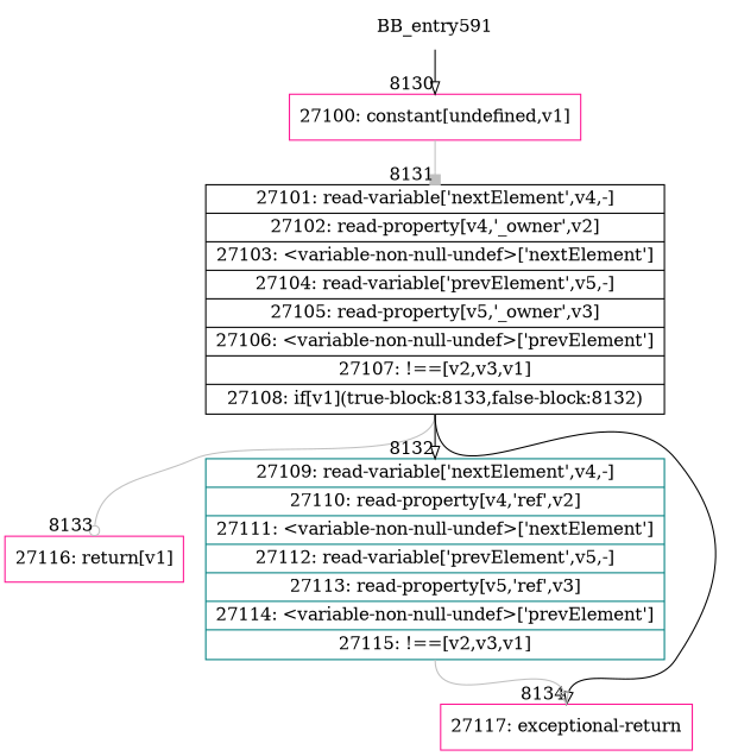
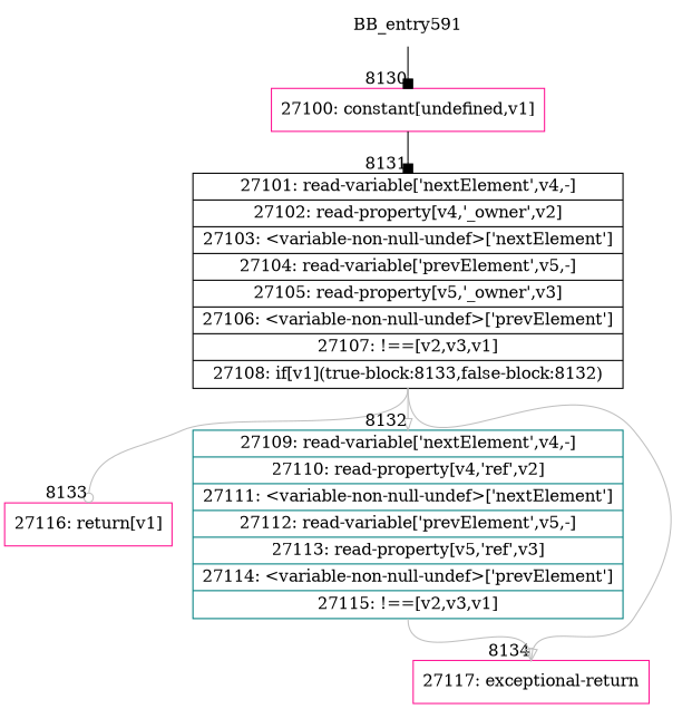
  digraph {
    rankdir=TD
    node [color=deeppink shape=record]
    edge [arrowhead=onormal headport=n tailport=s]
    BB_entry591 [color=brown shape=none]
    n2 [label="{27100: constant[undefined,v1]}"]
    n3 [color=black label="{27101: read-variable['nextElement',v4,-]|27102: read-property[v4,'_owner',v2]|27103: \<variable-non-null-undef\>['nextElement']|27104: read-variable['prevElement',v5,-]|27105: read-property[v5,'_owner',v3]|27106: \<variable-non-null-undef\>['prevElement']|27107: !==[v2,v3,v1]|27108: if[v1](true-block:8133,false-block:8132)}"]
    n4 [label="{27116: return[v1]}"]
    n5 [color=teal label="{27109: read-variable['nextElement',v4,-]|27110: read-property[v4,'ref',v2]|27111: \<variable-non-null-undef\>['nextElement']|27112: read-variable['prevElement',v5,-]|27113: read-property[v5,'ref',v3]|27114: \<variable-non-null-undef\>['prevElement']|27115: !==[v2,v3,v1]}"]
    n6 [label="{27117: exceptional-return}"]
-   BB_entry591 -> n2 [headlabel="    8130"]
-   n2 -> n3 [arrowhead=box headlabel="      8131" color=gray]
+   BB_entry591 -> n2 [arrowhead=box headlabel="    8130"]
+   n2 -> n3 [arrowhead=box headlabel="      8131"]
    n3 -> n4 [arrowhead=odot color=gray headlabel="      8133"]
-   n3 -> n5 [headlabel="      8132"]
-   n3 -> n6 [color=black headlabel="      8134"]
+   n3 -> n5 [headlabel="      8132" color=gray]
+   n3 -> n6 [color=gray headlabel="      8134"]
    n5 -> n6 [color=gray]
  }
